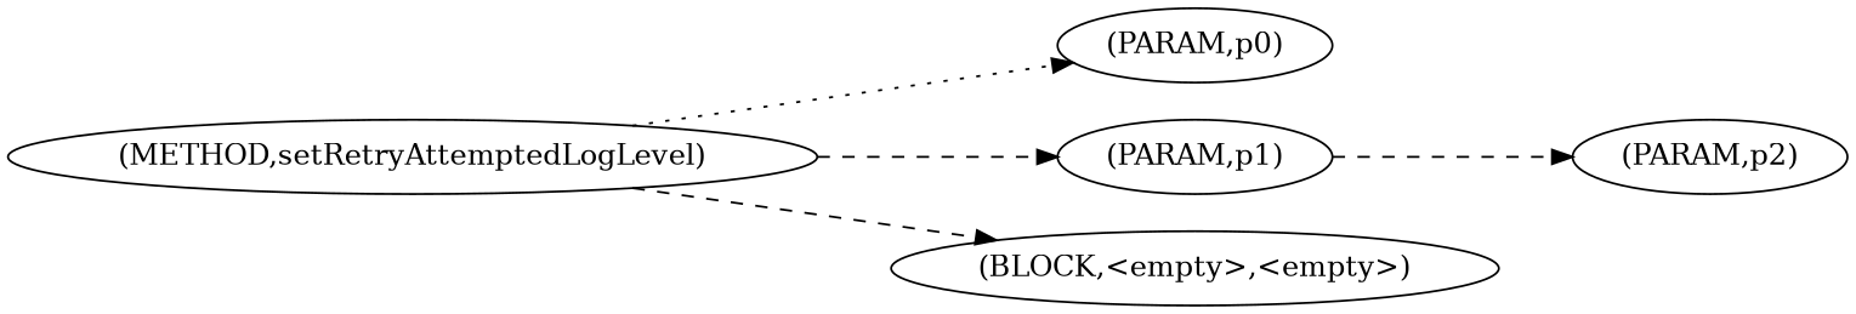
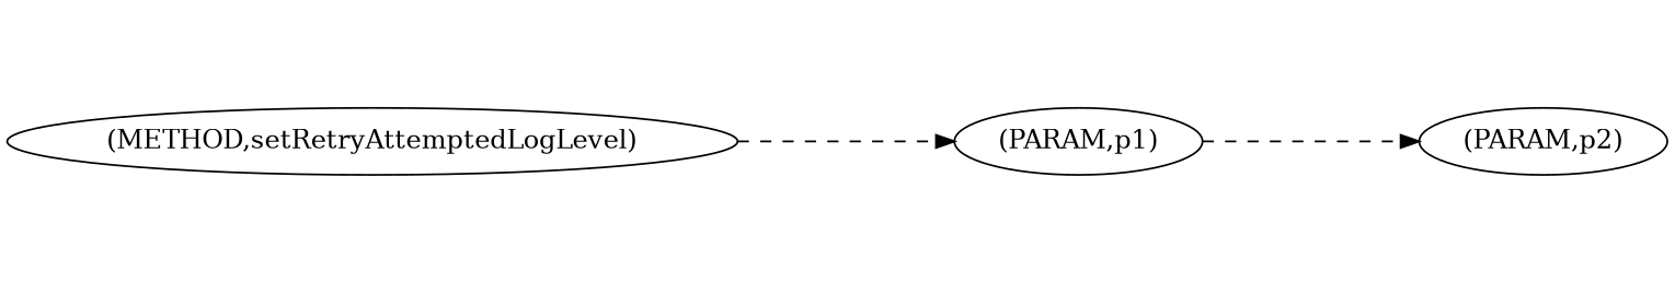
  digraph {
    rankdir=LR
    edge [style=dashed]
    n1 [label=<(METHOD,setRetryAttemptedLogLevel)>]
-   n2 [label=<(PARAM,p0)>]
    n3 [label=<(PARAM,p1)>]
-   n4 [label=<(BLOCK,&lt;empty&gt;,&lt;empty&gt;)>]
    n5 [label=<(PARAM,p2)>]
-   n1 -> n2 [style=dotted]
    n1 -> n3
-   n1 -> n4
    n3 -> n5
  }
